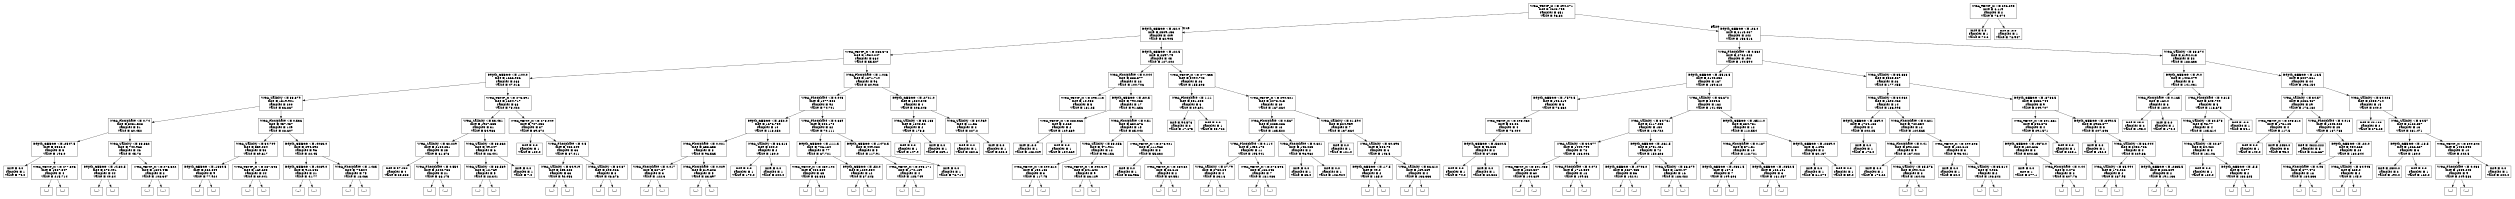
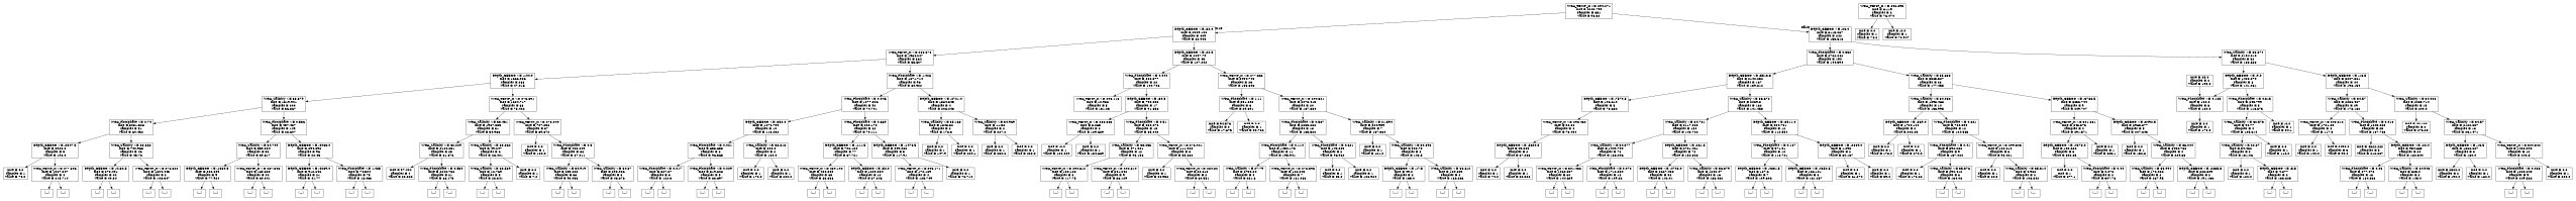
  digraph {
    node [shape=box]
    n1 [label="WOA_TEMP_K <= 294.271\nmse = 4643.799\nsamples = 651\nvalue = 96.32"]
    n2 [label="Depth_GEBCO <= -32.0\nmse = 2509.153\nsamples = 409\nvalue = 62.905"]
    n3 [label="Depth_GEBCO <= -26.0\nmse = 3115.037\nsamples = 242\nvalue = 153.516"]
    n4 [label="WOA_TEMP_K <= 288.578\nmse = 1934.047\nsamples = 364\nvalue = 55.507"]
    n5 [label="Depth_GEBCO <= -22.5\nmse = 2897.79\nsamples = 45\nvalue = 127.202"]
    n6 [label="WOA_Phosphate <= 0.332\nmse = 2702.042\nsamples = 190\nvalue = 144.594"]
    n7 [label="WOA_Salinity <= 33.374\nmse = 3194.015\nsamples = 52\nvalue = 188.633"]
    n8 [label="Depth_GEBCO <= -100.0\nmse = 1666.986\nsamples = 268\nvalue = 47.016"]
    n9 [label="WOA_Phosphate <= 1.026\nmse = 1871.714\nsamples = 96\nvalue = 80.922"]
    n10 [label="WOA_Phosphate <= 0.044\nmse = 888.377\nsamples = 22\nvalue = 100.706"]
    n11 [label="WOA_TEMP_K <= 277.555\nmse = 3494.748\nsamples = 23\nvalue = 155.303"]
    n12 [label="WOA_Salinity <= 33.879\nmse = 1319.901\nsamples = 200\nvalue = 36.867"]
    n13 [label="WOA_TEMP_K <= 275.891\nmse = 1604.717\nsamples = 68\nvalue = 73.422"]
    n14 [label="WOA_Phosphate <= 0.046\nmse = 1077.506\nsamples = 92\nvalue = 74.701"]
    n15 [label="Depth_GEBCO <= -2721.0\nmse = 1384.345\nsamples = 4\nvalue = 206.243"]
    n16 [label="WOA_Phosphate <= 0.74\nmse = 3031.528\nsamples = 51\nvalue = 60.452"]
    n17 [label="WOA_Phosphate <= 0.536\nmse = 457.437\nsamples = 149\nvalue = 28.607"]
    n18 [label="WOA_Salinity <= 33.431\nmse = 1967.335\nsamples = 31\nvalue = 54.986"]
    n19 [label="WOA_TEMP_K <= 278.049\nmse = 707.256\nsamples = 37\nvalue = 89.872"]
    n20 [label="Depth_GEBCO <= -2547.5\nmse = 3568.0\nsamples = 5\nvalue = 198.0"]
    n21 [label="WOA_Salinity <= 33.862\nmse = 740.968\nsamples = 46\nvalue = 45.78"]
    n22 [label="WOA_Salinity <= 34.709\nmse = 559.084\nsamples = 53\nvalue = 39.617"]
    n23 [label="Depth_GEBCO <= -4063.0\nmse = 294.892\nsamples = 96\nvalue = 22.45"]
    n24 [label="mse = 0.0\nsamples = 1\nvalue = 74.0"]
    n25 [label="WOA_TEMP_K <= 277.506\nmse = 1567.347\nsamples = 4\nvalue = 215.714"]
    n26 [label="Depth_GEBCO <= -4182.5\nmse = 278.491\nsamples = 44\nvalue = 40.34"]
    n27 [label="WOA_TEMP_K <= 276.322\nmse = 1804.445\nsamples = 2\nvalue = 108.347"]
    n28 [label="(...)"]
    n29 [label="(...)"]
    n30 [label="(...)"]
    n31 [label="(...)"]
    n32 [label="(...)"]
    n33 [label="(...)"]
    n34 [label="Depth_GEBCO <= -1330.5\nmse = 282.809\nsamples = 9\nvalue = 77.924"]
    n35 [label="WOA_TEMP_K <= 287.548\nmse = 169.603\nsamples = 44\nvalue = 30.041"]
    n36 [label="Depth_GEBCO <= -4289.0\nmse = 912.646\nsamples = 21\nvalue = 41.77"]
    n37 [label="WOA_Phosphate <= 1.485\nmse = 74.504\nsamples = 75\nvalue = 18.463"]
    n38 [label="(...)"]
    n39 [label="(...)"]
    n40 [label="(...)"]
    n41 [label="(...)"]
    n42 [label="(...)"]
    n43 [label="(...)"]
    n44 [label="(...)"]
    n45 [label="(...)"]
    n46 [label="WOA_Salinity <= 32.229\nmse = 2180.251\nsamples = 25\nvalue = 61.676"]
    n47 [label="WOA_Salinity <= 33.862\nmse = 49.247\nsamples = 6\nvalue = 26.401"]
    n48 [label="mse = 0.0\nsamples = 1\nvalue = 180.0"]
    n49 [label="WOA_Phosphate <= 0.5\nmse = 463.649\nsamples = 36\nvalue = 87.011"]
    n50 [label="mse = 57.432\nsamples = 4\nvalue = 23.888"]
    n51 [label="WOA_Phosphate <= 0.554\nmse = 2242.736\nsamples = 21\nvalue = 66.175"]
    n52 [label="WOA_Salinity <= 33.589\nmse = 12.769\nsamples = 5\nvalue = 28.341"]
    n53 [label="mse = 0.0\nsamples = 1\nvalue = 7.0"]
    n54 [label="(...)"]
    n55 [label="(...)"]
    n56 [label="(...)"]
    n57 [label="(...)"]
    n58 [label="WOA_Salinity <= 34.919\nmse = 255.823\nsamples = 33\nvalue = 92.053"]
    n59 [label="WOA_Salinity <= 34.37\nmse = 295.926\nsamples = 3\nvalue = 46.676"]
    n60 [label="(...)"]
    n61 [label="(...)"]
    n62 [label="(...)"]
    n63 [label="(...)"]
    n64 [label="Depth_GEBCO <= -352.0\nmse = 1676.759\nsamples = 10\nvalue = 113.252"]
    n65 [label="WOA_Phosphate <= 0.669\nmse = 808.178\nsamples = 82\nvalue = 70.111"]
    n66 [label="WOA_Salinity <= 35.163\nmse = 1848.32\nsamples = 2\nvalue = 178.3"]
    n67 [label="WOA_Salinity <= 34.969\nmse = 11.56\nsamples = 2\nvalue = 227.2"]
    n68 [label="WOA_Phosphate <= 0.021\nmse = 653.653\nsamples = 8\nvalue = 96.565"]
    n69 [label="WOA_Salinity <= 36.618\nmse = 200.0\nsamples = 2\nvalue = 180.0"]
    n70 [label="Depth_GEBCO <= -111.5\nmse = 706.184\nsamples = 77\nvalue = 67.721"]
    n71 [label="Depth_GEBCO <= -1478.5\nmse = 449.082\nsamples = 5\nvalue = 117.91"]
    n72 [label="WOA_Phosphate <= 0.017\nmse = 327.87\nsamples = 3\nvalue = 122.3"]
    n73 [label="WOA_Phosphate <= 0.029\nmse = 319.808\nsamples = 5\nvalue = 83.697"]
    n74 [label="mse = 0.0\nsamples = 1\nvalue = 170.0"]
    n75 [label="mse = 0.0\nsamples = 1\nvalue = 200.0"]
    n76 [label="(...)"]
    n77 [label="(...)"]
    n78 [label="(...)"]
    n79 [label="(...)"]
    n80 [label="WOA_TEMP_K <= 289.192\nmse = 488.369\nsamples = 65\nvalue = 63.338"]
    n81 [label="Depth_GEBCO <= -52.0\nmse = 1209.554\nsamples = 12\nvalue = 87.248"]
    n82 [label="WOA_TEMP_K <= 293.171\nmse = 170.189\nsamples = 4\nvalue = 125.749"]
    n83 [label="mse = 0.0\nsamples = 1\nvalue = 78.714"]
    n84 [label="(...)"]
    n85 [label="(...)"]
    n86 [label="(...)"]
    n87 [label="(...)"]
    n88 [label="(...)"]
    n89 [label="(...)"]
    n90 [label="mse = 0.0\nsamples = 1\nvalue = 147.9"]
    n91 [label="mse = 0.0\nsamples = 1\nvalue = 239.1"]
    n92 [label="mse = 0.0\nsamples = 1\nvalue = 230.6"]
    n93 [label="mse = 0.0\nsamples = 1\nvalue = 223.8"]
    n94 [label="WOA_TEMP_K <= 293.113\nmse = 10.938\nsamples = 5\nvalue = 131.25"]
    n95 [label="Depth_GEBCO <= -30.5\nmse = 790.033\nsamples = 17\nvalue = 91.656"]
    n96 [label="WOA_Phosphate <= 1.11\nmse = 351.803\nsamples = 3\nvalue = 29.691"]
    n97 [label="WOA_TEMP_K <= 290.321\nmse = 2073.415\nsamples = 20\nvalue = 167.864"]
    n98 [label="WOA_TEMP_K <= 288.366\nmse = 8.265\nsamples = 2\nvalue = 129.689"]
    n99 [label="WOA_Phosphate <= 0.51\nmse = 630.676\nsamples = 15\nvalue = 85.042"]
    n100 [label="mse = -0.0\nsamples = 1\nvalue = 128.029"]
    n101 [label="mse = 0.0\nsamples = 1\nvalue = 134.669"]
    n102 [label="WOA_Salinity <= 33.256\nmse = 471.921\nsamples = 12\nvalue = 93.156"]
    n103 [label="WOA_TEMP_K <= 276.921\nmse = 111.968\nsamples = 3\nvalue = 55.832"]
    n104 [label="WOA_TEMP_K <= 290.612\nmse = 150.188\nsamples = 3\nvalue = 117.75"]
    n105 [label="WOA_TEMP_K <= 292.519\nmse = 341.642\nsamples = 9\nvalue = 86.129"]
    n106 [label="mse = 0.0\nsamples = 1\nvalue = 36.956"]
    n107 [label="WOA_TEMP_K <= 284.82\nmse = 28.613\nsamples = 2\nvalue = 60.551"]
    n108 [label="(...)"]
    n109 [label="(...)"]
    n110 [label="(...)"]
    n111 [label="(...)"]
    n112 [label="(...)"]
    n113 [label="(...)"]
    n114 [label="mse = 94.576\nsamples = 2\nvalue = 17.675"]
    n115 [label="mse = 0.0\nsamples = 1\nvalue = 53.722"]
    n116 [label="WOA_Phosphate <= 0.567\nmse = 2235.286\nsamples = 13\nvalue = 185.522"]
    n117 [label="WOA_Salinity <= 21.594\nmse = 324.959\nsamples = 7\nvalue = 137.364"]
    n118 [label="WOA_Phosphate <= 0.114\nmse = 1450.173\nsamples = 11\nvalue = 195.941"]
    n119 [label="WOA_Phosphate <= 0.621\nmse = 143.085\nsamples = 2\nvalue = 96.962"]
    n120 [label="mse = 0.0\nsamples = 1\nvalue = 121.0"]
    n121 [label="WOA_Salinity <= 30.893\nmse = 308.75\nsamples = 6\nvalue = 143.5"]
    n122 [label="WOA_Salinity <= 27.79\nmse = 2730.24\nsamples = 4\nvalue = 231.6"]
    n123 [label="WOA_TEMP_K <= 278.596\nmse = 166.243\nsamples = 7\nvalue = 181.083"]
    n124 [label="mse = 0.0\nsamples = 1\nvalue = 85.0"]
    n125 [label="mse = 0.0\nsamples = 1\nvalue = 108.924"]
    n126 [label="(...)"]
    n127 [label="(...)"]
    n128 [label="(...)"]
    n129 [label="(...)"]
    n130 [label="Depth_GEBCO <= -17.5\nmse = 49.0\nsamples = 2\nvalue = 165.0"]
    n131 [label="WOA_Salinity <= 36.612\nmse = 189.889\nsamples = 4\nvalue = 136.333"]
    n132 [label="(...)"]
    n133 [label="(...)"]
    n134 [label="(...)"]
    n135 [label="(...)"]
    n136 [label="Depth_GEBCO <= -5513.5\nmse = 2140.252\nsamples = 167\nvalue = 139.812"]
    n137 [label="WOA_Salinity <= 35.638\nmse = 5325.527\nsamples = 23\nvalue = 177.455"]
    n138 [label="Depth_GEBCO <= -9.0\nmse = 1408.079\nsamples = 8\nvalue = 141.031"]
    n139 [label="Depth_GEBCO <= -16.5\nmse = 3007.361\nsamples = 44\nvalue = 198.154"]
    n140 [label="Depth_GEBCO <= -7570.5\nmse = 196.619\nsamples = 5\nvalue = 78.632"]
    n141 [label="WOA_Salinity <= 36.672\nmse = 2089.3\nsamples = 162\nvalue = 141.453"]
    n142 [label="WOA_Salinity <= 34.082\nmse = 1698.468\nsamples = 14\nvalue = 136.995"]
    n143 [label="Depth_GEBCO <= -3788.5\nmse = 3658.744\nsamples = 9\nvalue = 249.707"]
    n144 [label="WOA_TEMP_K <= 298.462\nmse = 38.06\nsamples = 4\nvalue = 73.404"]
    n145 [label="WOA_Salinity <= 34.781\nmse = 2117.083\nsamples = 150\nvalue = 143.722"]
    n146 [label="Depth_GEBCO <= -3511.0\nmse = 834.731\nsamples = 12\nvalue = 112.554"]
    n147 [label="Depth_GEBCO <= -5820.5\nmse = 45.385\nsamples = 2\nvalue = 67.263"]
    n148 [label="WOA_TEMP_K <= 296.895\nmse = 6.119\nsamples = 2\nvalue = 76.474"]
    n149 [label="mse = 0.0\nsamples = 1\nvalue = 74.0"]
    n150 [label="mse = -0.0\nsamples = 1\nvalue = 78.947"]
    n151 [label="mse = 0.0\nsamples = 1\nvalue = 74.0"]
    n152 [label="mse = 0.0\nsamples = 1\nvalue = 60.526"]
    n153 [label="WOA_Salinity <= 34.377\nmse = 1449.799\nsamples = 78\nvalue = 136.006"]
    n154 [label="Depth_GEBCO <= -261.5\nmse = 2751.421\nsamples = 72\nvalue = 152.828"]
    n155 [label="WOA_Phosphate <= 0.187\nmse = 571.51\nsamples = 10\nvalue = 118.721"]
    n156 [label="Depth_GEBCO <= -2889.0\nmse = 1.293\nsamples = 2\nvalue = 60.137"]
    n157 [label="WOA_TEMP_K <= 301.458\nmse = 1060.507\nsamples = 60\nvalue = 144.629"]
    n158 [label="WOA_Phosphate <= 0.072\nmse = 1712.539\nsamples = 18\nvalue = 109.33"]
    n159 [label="Depth_GEBCO <= -4703.0\nmse = 2627.435\nsamples = 56\nvalue = 142.01"]
    n160 [label="WOA_Salinity <= 36.379\nmse = 1640.47\nsamples = 16\nvalue = 186.482"]
    n161 [label="(...)"]
    n162 [label="(...)"]
    n163 [label="(...)"]
    n164 [label="(...)"]
    n165 [label="(...)"]
    n166 [label="(...)"]
    n167 [label="(...)"]
    n168 [label="(...)"]
    n169 [label="Depth_GEBCO <= -4831.5\nmse = 187.6\nsamples = 7\nvalue = 109.606"]
    n170 [label="Depth_GEBCO <= -4852.5\nmse = 166.101\nsamples = 3\nvalue = 161.257"]
    n171 [label="mse = 0.0\nsamples = 1\nvalue = 61.274"]
    n172 [label="mse = 0.0\nsamples = 1\nvalue = 59.0"]
    n173 [label="(...)"]
    n174 [label="(...)"]
    n175 [label="(...)"]
    n176 [label="(...)"]
    n177 [label="Depth_GEBCO <= -369.0\nmse = 1764.188\nsamples = 2\nvalue = 202.25"]
    n178 [label="WOA_Phosphate <= 0.621\nmse = 720.354\nsamples = 12\nvalue = 124.565"]
    n179 [label="WOA_TEMP_K <= 301.661\nmse = 848.373\nsamples = 4\nvalue = 291.571"]
    n180 [label="Depth_GEBCO <= -3492.5\nmse = 2963.877\nsamples = 5\nvalue = 207.843"]
    n181 [label="mse = 0.0\nsamples = 1\nvalue = 178.0"]
+   n182 [label="mse = 0.0\nsamples = 1\nvalue = 275.0"]
    n183 [label="WOA_Phosphate <= 0.41\nmse = 392.282\nsamples = 9\nvalue = 137.022"]
    n184 [label="WOA_TEMP_K <= 299.505\nmse = 182.618\nsamples = 3\nvalue = 93.421"]
    n185 [label="mse = 0.0\nsamples = 1\nvalue = 178.22"]
    n186 [label="WOA_Salinity <= 35.576\nmse = 290.412\nsamples = 8\nvalue = 134.08"]
    n187 [label="mse = 0.0\nsamples = 1\nvalue = 80.0"]
    n188 [label="WOA_Salinity <= 35.314\nmse = 4.986\nsamples = 2\nvalue = 106.842"]
    n189 [label="(...)"]
    n190 [label="(...)"]
    n191 [label="(...)"]
    n192 [label="(...)"]
    n193 [label="Depth_GEBCO <= -4378.0\nmse = 130.626\nsamples = 3\nvalue = 302.65"]
    n194 [label="mse = 0.0\nsamples = 1\nvalue = 225.1"]
    n195 [label="mse = 0.0\nsamples = 1\nvalue = 152.8"]
    n196 [label="WOA_Salinity <= 36.044\nmse = 2452.786\nsamples = 4\nvalue = 229.86"]
    n197 [label="mse = 0.0\nmse = 1\nvalue = 277.1"]
    n198 [label="WOA_Phosphate <= 0.44\nmse = 0.078\nsamples = 2\nvalue = 307.76"]
    n199 [label="(...)"]
    n200 [label="(...)"]
    n201 [label="WOA_Salinity <= 35.994\nmse = 172.922\nsamples = 2\nvalue = 287.95"]
    n202 [label="Depth_GEBCO <= -2635.5\nmse = 223.309\nsamples = 2\nvalue = 191.133"]
    n203 [label="(...)"]
    n204 [label="(...)"]
    n205 [label="(...)"]
    n206 [label="(...)"]
    n207 [label="WOA_Phosphate <= 0.165\nmse = 160.0\nsamples = 3\nvalue = 180.0"]
    n208 [label="WOA_Phosphate <= 0.315\nmse = 645.799\nsamples = 5\nvalue = 116.675"]
    n209 [label="WOA_Salinity <= 34.57\nmse = 2236.467\nsamples = 29\nvalue = 178.182"]
    n210 [label="WOA_Salinity <= 34.028\nmse = 2035.714\nsamples = 15\nvalue = 240.0"]
    n211 [label="mse = 25.0\nsamples = 2\nvalue = 195.0"]
    n212 [label="mse = 0.0\nsamples = 1\nvalue = 170.0"]
    n213 [label="WOA_Salinity <= 32.573\nmse = 98.77\nsamples = 4\nvalue = 125.614"]
    n214 [label="mse = -0.0\nsamples = 1\nvalue = 54.1"]
    n215 [label="WOA_Salinity <= 22.87\nmse = 34.482\nsamples = 3\nvalue = 131.06"]
+   n216 [label="mse = 0.0\nsamples = 1\nvalue = 112.0"]
    n217 [label="mse = 0.0\nsamples = 1\nvalue = 120.0"]
    n218 [label="Depth_GEBCO <= -5.5\nmse = 4.877\nsamples = 2\nvalue = 133.825"]
    n219 [label="(...)"]
    n220 [label="(...)"]
    n221 [label="WOA_TEMP_K <= 298.512\nmse = 1731.25\nsamples = 4\nvalue = 117.5"]
    n222 [label="WOA_Phosphate <= 0.018\nmse = 1643.023\nsamples = 25\nvalue = 187.763"]
    n223 [label="mse = 42.188\nsamples = 2\nvalue = 276.25"]
    n224 [label="WOA_Salinity <= 34.57\nmse = 2122.837\nsamples = 13\nvalue = 231.471"]
    n225 [label="mse = 0.0\nsamples = 1\nvalue = 140.0"]
    n226 [label="mse = 2450.0\nsamples = 3\nvalue = 95.0"]
    n227 [label="mse = 4322.222\nsamples = 5\nvalue = 216.667"]
    n228 [label="Depth_GEBCO <= -22.0\nmse = 954.663\nsamples = 20\nvalue = 182.344"]
    n229 [label="WOA_Phosphate <= 0.03\nmse = 877.472\nsamples = 18\nvalue = 184.833"]
    n230 [label="WOA_Salinity <= 34.943\nmse = 625.0\nsamples = 2\nvalue = 145.0"]
    n231 [label="(...)"]
    n232 [label="(...)"]
    n233 [label="(...)"]
    n234 [label="(...)"]
    n235 [label="Depth_GEBCO <= -13.5\nmse = 1866.667\nsamples = 3\nvalue = 180.0"]
    n236 [label="WOA_TEMP_K <= 300.542\nmse = 1488.393\nsamples = 10\nvalue = 242.5"]
    n237 [label="mse = 2500.0\nsamples = 2\nvalue = 190.0"]
    n238 [label="mse = 0.0\nsamples = 1\nvalue = 160.0"]
    n239 [label="WOA_Phosphate <= 0.038\nmse = 1385.243\nsamples = 9\nvalue = 249.583"]
    n240 [label="mse = 0.0\nsamples = 1\nvalue = 200.0"]
    n241 [label="(...)"]
    n242 [label="(...)"]
    n1 -> n2 [headlabel=True labelangle=45 labeldistance=2.5]
    n1 -> n3 [headlabel=False labelangle=-45 labeldistance=2.5]
    n2 -> n4
    n2 -> n5
    n3 -> n6
    n3 -> n7
    n4 -> n8
    n4 -> n9
    n5 -> n10
    n5 -> n11
    n6 -> n136
    n6 -> n137
    n7 -> n138
    n7 -> n139
    n8 -> n12
    n8 -> n13
    n9 -> n14
    n9 -> n15
    n10 -> n94
    n10 -> n95
    n11 -> n96
    n11 -> n97
    n12 -> n16
    n12 -> n17
    n13 -> n18
    n13 -> n19
    n14 -> n64
    n14 -> n65
    n15 -> n66
    n15 -> n67
    n16 -> n20
    n16 -> n21
    n17 -> n22
    n17 -> n23
    n18 -> n46
    n18 -> n47
    n19 -> n48
    n19 -> n49
    n20 -> n24
    n20 -> n25
    n21 -> n26
    n21 -> n27
    n22 -> n34
    n22 -> n35
    n23 -> n36
    n23 -> n37
    n25 -> n28
    n25 -> n29
    n26 -> n30
    n26 -> n31
    n27 -> n32
    n27 -> n33
    n34 -> n38
    n34 -> n39
    n35 -> n40
    n35 -> n41
    n36 -> n42
    n36 -> n43
    n37 -> n44
    n37 -> n45
    n46 -> n50
    n46 -> n51
    n47 -> n52
    n47 -> n53
    n49 -> n58
    n49 -> n59
    n51 -> n54
    n51 -> n55
    n52 -> n56
    n52 -> n57
    n58 -> n60
    n58 -> n61
    n59 -> n62
    n59 -> n63
    n64 -> n68
    n64 -> n69
    n65 -> n70
    n65 -> n71
    n66 -> n90
    n66 -> n91
    n67 -> n92
    n67 -> n93
    n68 -> n72
    n68 -> n73
    n69 -> n74
    n69 -> n75
    n70 -> n80
    n70 -> n81
    n71 -> n82
    n71 -> n83
    n72 -> n76
    n72 -> n77
    n73 -> n78
    n73 -> n79
    n80 -> n84
    n80 -> n85
    n81 -> n86
    n81 -> n87
    n82 -> n88
    n82 -> n89
    n95 -> n98
    n95 -> n99
    n96 -> n114
    n96 -> n115
    n97 -> n116
    n97 -> n117
    n98 -> n100
    n98 -> n101
    n99 -> n102
    n99 -> n103
    n102 -> n104
    n102 -> n105
    n103 -> n106
    n103 -> n107
    n104 -> n108
    n104 -> n109
    n105 -> n110
    n105 -> n111
    n107 -> n112
    n107 -> n113
    n116 -> n118
    n116 -> n119
    n117 -> n120
    n117 -> n121
    n118 -> n122
    n118 -> n123
    n119 -> n124
    n119 -> n125
    n121 -> n130
    n121 -> n131
    n122 -> n126
    n122 -> n127
    n123 -> n128
    n123 -> n129
    n130 -> n132
    n130 -> n133
    n131 -> n134
    n131 -> n135
    n136 -> n140
    n136 -> n141
    n137 -> n142
    n137 -> n143
    n138 -> n207
    n138 -> n208
    n139 -> n209
    n139 -> n210
    n140 -> n144
    n141 -> n145
    n141 -> n146
    n142 -> n177
    n142 -> n178
    n143 -> n179
    n143 -> n180
    n144 -> n147
    n145 -> n153
    n145 -> n154
    n146 -> n155
    n146 -> n156
    n147 -> n151
    n147 -> n152
    n148 -> n149
    n148 -> n150
    n153 -> n157
    n153 -> n158
    n154 -> n159
    n154 -> n160
    n155 -> n169
    n155 -> n170
    n156 -> n171
    n156 -> n172
    n157 -> n161
    n157 -> n162
    n158 -> n163
    n158 -> n164
    n159 -> n165
    n159 -> n166
    n160 -> n167
    n160 -> n168
    n169 -> n173
    n169 -> n174
    n170 -> n175
    n170 -> n176
    n177 -> n181
+   n177 -> n182
    n178 -> n183
    n178 -> n184
    n179 -> n193
    n179 -> n194
    n180 -> n195
    n180 -> n196
    n183 -> n185
    n183 -> n186
    n184 -> n187
    n184 -> n188
    n186 -> n189
    n186 -> n190
    n188 -> n191
    n188 -> n192
    n193 -> n197
    n193 -> n198
    n196 -> n201
    n196 -> n202
    n198 -> n199
    n198 -> n200
    n201 -> n203
    n201 -> n204
    n202 -> n205
    n202 -> n206
-   n207 -> n211
+   n211 -> n207
    n207 -> n212
    n208 -> n213
    n208 -> n214
    n209 -> n221
    n209 -> n222
    n210 -> n223
    n210 -> n224
    n213 -> n215
+   n213 -> n216
    n215 -> n217
    n215 -> n218
    n218 -> n219
    n218 -> n220
    n221 -> n225
    n221 -> n226
    n222 -> n227
    n222 -> n228
    n224 -> n235
    n224 -> n236
    n228 -> n229
    n228 -> n230
    n229 -> n231
    n229 -> n232
    n230 -> n233
    n230 -> n234
    n235 -> n237
    n235 -> n238
    n236 -> n239
    n236 -> n240
    n239 -> n241
    n239 -> n242
  }
